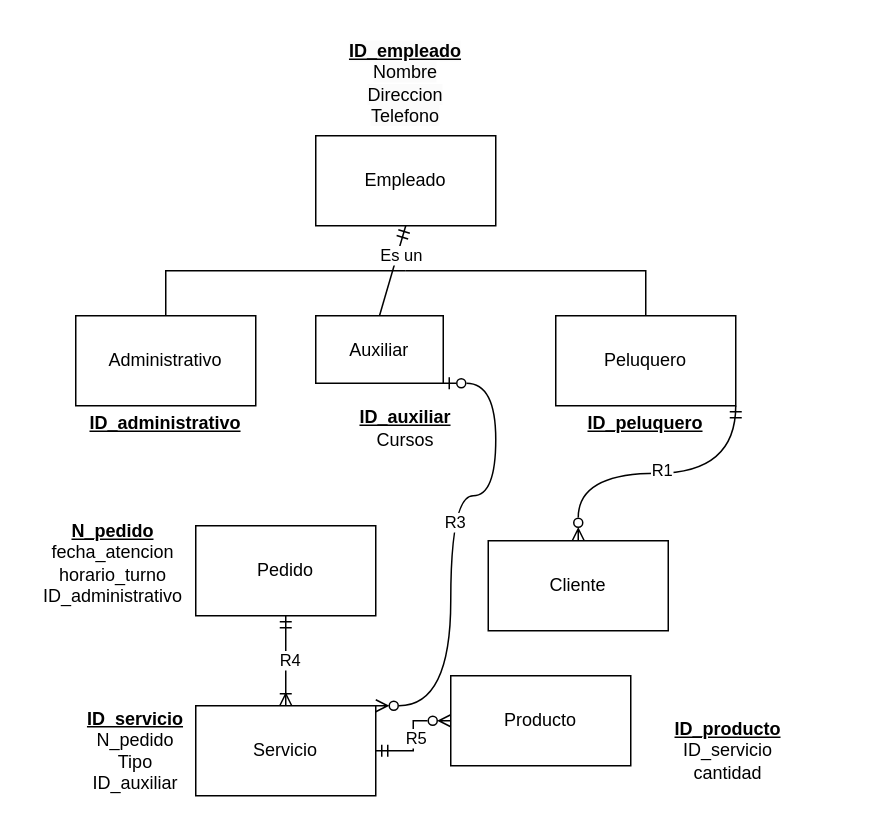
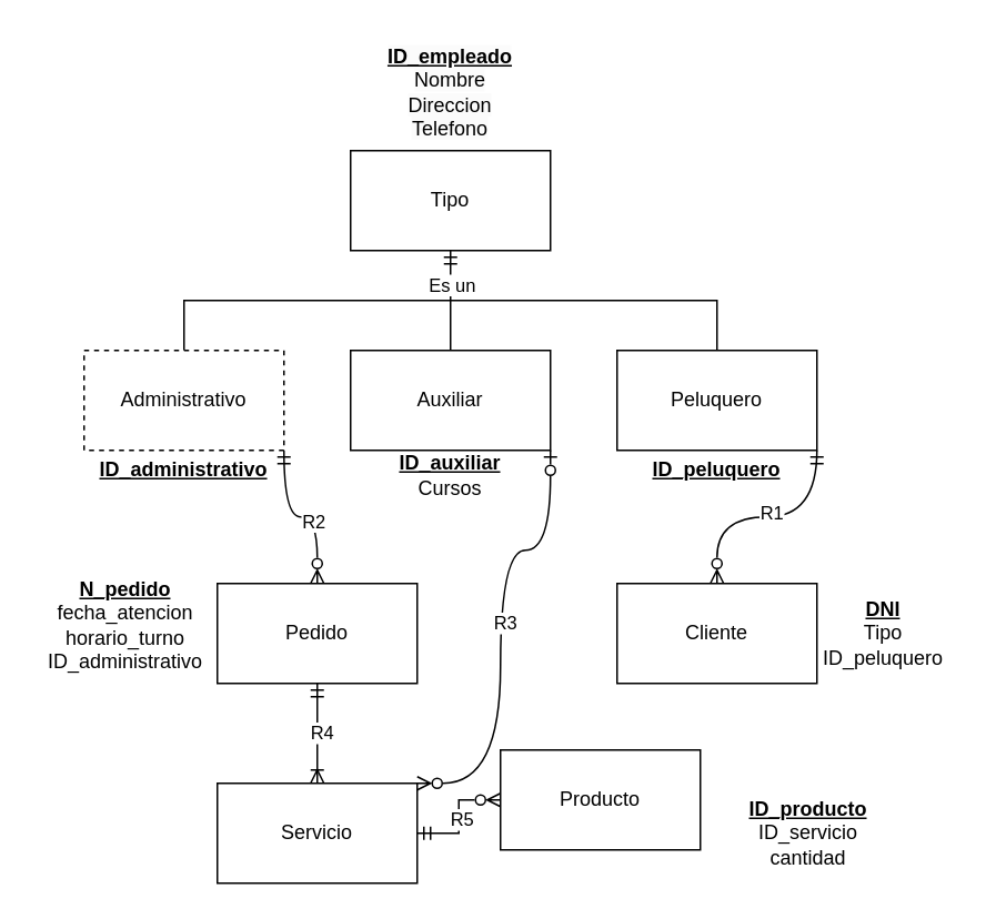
  <mxCell id="0" />
  <mxCell id="1" parent="0" />
  <mxCell id="2" style="edgeStyle=orthogonalEdgeStyle;rounded=0;orthogonalLoop=1;jettySize=auto;html=1;entryX=1;entryY=1;entryDx=0;entryDy=0;curved=1;endArrow=ERmandOne;endFill=0;startArrow=ERzeroToMany;startFill=0;" edge="1" parent="1" source="4" target="6"><mxGeometry relative="1" as="geometry" /></mxCell>
  <mxCell id="3" value="R1" style="edgeLabel;html=1;align=center;verticalAlign=middle;resizable=0;points=[];" vertex="1" connectable="0" parent="2"><mxGeometry x="0.026" y="3" relative="1" as="geometry"><mxPoint as="offset" /></mxGeometry></mxCell>
- <mxCell id="4" value="Cliente" style="rounded=0;whiteSpace=wrap;html=1;" parent="1" vertex="1"><mxGeometry x="325" y="360" width="120" height="60" as="geometry" /></mxCell>
+ <mxCell id="4" value="Cliente" style="rounded=0;whiteSpace=wrap;html=1;" parent="1" vertex="1"><mxGeometry x="370" y="350" width="120" height="60" as="geometry" /></mxCell>
+ <mxCell id="5" value="&lt;div&gt;&lt;b&gt;&lt;u&gt;DNI&lt;/u&gt;&lt;/b&gt;&lt;br&gt;&lt;/div&gt;Tipo&lt;br&gt;ID_peluquero" style="text;html=1;align=center;verticalAlign=middle;whiteSpace=wrap;rounded=0;" parent="1" vertex="1"><mxGeometry x="490" y="350" width="80" height="60" as="geometry" /></mxCell>
  <mxCell id="6" value="Peluquero" style="rounded=0;whiteSpace=wrap;html=1;" parent="1" vertex="1"><mxGeometry x="370" y="210" width="120" height="60" as="geometry" /></mxCell>
  <mxCell id="7" value="&lt;b&gt;&lt;u&gt;ID_peluquero&lt;/u&gt;&lt;/b&gt;" style="text;html=1;align=center;verticalAlign=middle;whiteSpace=wrap;rounded=0;" parent="1" vertex="1"><mxGeometry x="385" y="270" width="90" height="23" as="geometry" /></mxCell>
- <mxCell id="8" value="Empleado" style="rounded=0;whiteSpace=wrap;html=1;" parent="1" vertex="1"><mxGeometry x="210" y="90" width="120" height="60" as="geometry" /></mxCell>
+ <mxCell id="8" value="Tipo" style="rounded=0;whiteSpace=wrap;html=1;" parent="1" vertex="1"><mxGeometry x="210" y="90" width="120" height="60" as="geometry" /></mxCell>
  <mxCell id="9" style="edgeStyle=orthogonalEdgeStyle;rounded=0;orthogonalLoop=1;jettySize=auto;html=1;endArrow=none;endFill=0;" edge="1" parent="1" source="10"><mxGeometry relative="1" as="geometry"><mxPoint x="270" y="180" as="targetPoint" /><Array as="points"><mxPoint x="110" y="180" /></Array></mxGeometry></mxCell>
- <mxCell id="10" value="Administrativo" style="rounded=0;whiteSpace=wrap;html=1;" parent="1" vertex="1"><mxGeometry x="50" y="210" width="120" height="60" as="geometry" /></mxCell>
- <mxCell id="11" value="Auxiliar" style="rounded=0;whiteSpace=wrap;html=1;" parent="1" vertex="1"><mxGeometry x="210" y="210" width="85" height="45" as="geometry" /></mxCell>
+ <mxCell id="10" value="Administrativo" style="rounded=0;whiteSpace=wrap;html=1;dashed=1;" parent="1" vertex="1"><mxGeometry x="50" y="210" width="120" height="60" as="geometry" /></mxCell>
+ <mxCell id="11" value="Auxiliar" style="rounded=0;whiteSpace=wrap;html=1;" parent="1" vertex="1"><mxGeometry x="210" y="210" width="120" height="60" as="geometry" /></mxCell>
  <mxCell id="12" value="&lt;span style=&quot;color: rgb(0, 0, 0); font-family: Helvetica; font-size: 12px; font-style: normal; font-variant-ligatures: normal; font-variant-caps: normal; letter-spacing: normal; orphans: 2; text-indent: 0px; text-transform: none; widows: 2; word-spacing: 0px; -webkit-text-stroke-width: 0px; white-space: normal; background-color: rgb(251, 251, 251); text-decoration-thickness: initial; text-decoration-style: initial; text-decoration-color: initial; float: none; display: inline !important;&quot;&gt;&lt;b&gt;&lt;u&gt;ID_empleado&lt;/u&gt;&lt;/b&gt;&lt;br&gt;Nombre&lt;/span&gt;&lt;br style=&quot;forced-color-adjust: none; color: rgb(0, 0, 0); font-family: Helvetica; font-size: 12px; font-style: normal; font-variant-ligatures: normal; font-variant-caps: normal; font-weight: 400; letter-spacing: normal; orphans: 2; text-indent: 0px; text-transform: none; widows: 2; word-spacing: 0px; -webkit-text-stroke-width: 0px; white-space: normal; background-color: rgb(251, 251, 251); text-decoration-thickness: initial; text-decoration-style: initial; text-decoration-color: initial;&quot;&gt;&lt;span style=&quot;color: rgb(0, 0, 0); font-family: Helvetica; font-size: 12px; font-style: normal; font-variant-ligatures: normal; font-variant-caps: normal; font-weight: 400; letter-spacing: normal; orphans: 2; text-indent: 0px; text-transform: none; widows: 2; word-spacing: 0px; -webkit-text-stroke-width: 0px; white-space: normal; background-color: rgb(251, 251, 251); text-decoration-thickness: initial; text-decoration-style: initial; text-decoration-color: initial; float: none; display: inline !important;&quot;&gt;Direccion&lt;/span&gt;&lt;br style=&quot;forced-color-adjust: none; color: rgb(0, 0, 0); font-family: Helvetica; font-size: 12px; font-style: normal; font-variant-ligatures: normal; font-variant-caps: normal; font-weight: 400; letter-spacing: normal; orphans: 2; text-indent: 0px; text-transform: none; widows: 2; word-spacing: 0px; -webkit-text-stroke-width: 0px; white-space: normal; background-color: rgb(251, 251, 251); text-decoration-thickness: initial; text-decoration-style: initial; text-decoration-color: initial;&quot;&gt;&lt;span style=&quot;color: rgb(0, 0, 0); font-family: Helvetica; font-size: 12px; font-style: normal; font-variant-ligatures: normal; font-variant-caps: normal; font-weight: 400; letter-spacing: normal; orphans: 2; text-indent: 0px; text-transform: none; widows: 2; word-spacing: 0px; -webkit-text-stroke-width: 0px; white-space: normal; background-color: rgb(251, 251, 251); text-decoration-thickness: initial; text-decoration-style: initial; text-decoration-color: initial; float: none; display: inline !important;&quot;&gt;Telefono&lt;br&gt;&lt;/span&gt;" style="text;whiteSpace=wrap;html=1;align=center;" vertex="1" parent="1"><mxGeometry x="225" y="20" width="90" height="70" as="geometry" /></mxCell>
  <mxCell id="13" value="&lt;b&gt;&lt;u&gt;ID_auxiliar&lt;/u&gt;&lt;/b&gt;&lt;br&gt;Cursos" style="text;html=1;align=center;verticalAlign=middle;whiteSpace=wrap;rounded=0;" vertex="1" parent="1"><mxGeometry x="225" y="270" width="90" height="30" as="geometry" /></mxCell>
  <mxCell id="14" value="&lt;b&gt;&lt;u&gt;ID_administrativo&lt;/u&gt;&lt;/b&gt;" style="text;html=1;align=center;verticalAlign=middle;whiteSpace=wrap;rounded=0;" vertex="1" parent="1"><mxGeometry x="65" y="270" width="90" height="23" as="geometry" /></mxCell>
  <mxCell id="15" value="&lt;b&gt;&lt;u&gt;N_pedido&lt;/u&gt;&lt;/b&gt;&lt;br&gt;fecha_atencion&lt;br&gt;horario_turno&lt;br&gt;ID_administrativo" style="text;html=1;align=center;verticalAlign=middle;whiteSpace=wrap;rounded=0;" vertex="1" parent="1"><mxGeometry x="20" y="340" width="110" height="70" as="geometry" /></mxCell>
+ <mxCell id="16" style="edgeStyle=orthogonalEdgeStyle;rounded=0;orthogonalLoop=1;jettySize=auto;html=1;entryX=1;entryY=1;entryDx=0;entryDy=0;curved=1;endArrow=ERmandOne;endFill=0;startArrow=ERzeroToMany;startFill=0;" edge="1" parent="1" source="22" target="10"><mxGeometry relative="1" as="geometry" /></mxCell>
+ <mxCell id="17" value="R2" style="edgeLabel;html=1;align=center;verticalAlign=middle;resizable=0;points=[];" vertex="1" connectable="0" parent="16"><mxGeometry x="-0.14" y="2" relative="1" as="geometry"><mxPoint as="offset" /></mxGeometry></mxCell>
  <mxCell id="18" style="edgeStyle=orthogonalEdgeStyle;rounded=0;orthogonalLoop=1;jettySize=auto;html=1;exitX=1;exitY=0;exitDx=0;exitDy=0;entryX=1;entryY=1;entryDx=0;entryDy=0;curved=1;endArrow=ERzeroToOne;endFill=0;startArrow=ERzeroToMany;startFill=0;" edge="1" parent="1" source="25" target="11"><mxGeometry relative="1" as="geometry"><Array as="points"><mxPoint x="300" y="470" /><mxPoint x="300" y="330" /><mxPoint x="330" y="330" /></Array></mxGeometry></mxCell>
  <mxCell id="19" value="R3" style="edgeLabel;html=1;align=center;verticalAlign=middle;resizable=0;points=[];" vertex="1" connectable="0" parent="18"><mxGeometry x="0.051" y="-2" relative="1" as="geometry"><mxPoint as="offset" /></mxGeometry></mxCell>
  <mxCell id="20" style="edgeStyle=orthogonalEdgeStyle;rounded=0;orthogonalLoop=1;jettySize=auto;html=1;entryX=0.5;entryY=0;entryDx=0;entryDy=0;startArrow=ERmandOne;startFill=0;endArrow=ERoneToMany;endFill=0;" edge="1" parent="1" source="22" target="25"><mxGeometry relative="1" as="geometry" /></mxCell>
  <mxCell id="21" value="R4" style="edgeLabel;html=1;align=center;verticalAlign=middle;resizable=0;points=[];" vertex="1" connectable="0" parent="20"><mxGeometry x="-0.043" y="2" relative="1" as="geometry"><mxPoint as="offset" /></mxGeometry></mxCell>
  <mxCell id="22" value="Pedido" style="rounded=0;whiteSpace=wrap;html=1;" vertex="1" parent="1"><mxGeometry x="130" y="350" width="120" height="60" as="geometry" /></mxCell>
  <mxCell id="23" style="edgeStyle=orthogonalEdgeStyle;rounded=0;orthogonalLoop=1;jettySize=auto;html=1;entryX=0;entryY=0.5;entryDx=0;entryDy=0;startArrow=ERmandOne;startFill=0;endArrow=ERzeroToMany;endFill=0;" edge="1" parent="1" source="25" target="27"><mxGeometry relative="1" as="geometry" /></mxCell>
  <mxCell id="24" value="R5" style="edgeLabel;html=1;align=center;verticalAlign=middle;resizable=0;points=[];" vertex="1" connectable="0" parent="23"><mxGeometry x="-0.032" y="-1" relative="1" as="geometry"><mxPoint as="offset" /></mxGeometry></mxCell>
  <mxCell id="25" value="Servicio" style="rounded=0;whiteSpace=wrap;html=1;" vertex="1" parent="1"><mxGeometry x="130" y="470" width="120" height="60" as="geometry" /></mxCell>
- <mxCell id="26" value="&lt;b&gt;&lt;u&gt;ID_servicio&lt;/u&gt;&lt;/b&gt;&lt;br&gt;N_pedido&lt;br&gt;Tipo&lt;br&gt;ID_auxiliar" style="text;html=1;align=center;verticalAlign=middle;whiteSpace=wrap;rounded=0;" vertex="1" parent="1"><mxGeometry x="50" y="470" width="80" height="60" as="geometry" /></mxCell>
  <mxCell id="27" value="Producto" style="rounded=0;whiteSpace=wrap;html=1;" vertex="1" parent="1"><mxGeometry x="300" y="450" width="120" height="60" as="geometry" /></mxCell>
  <mxCell id="28" value="&lt;b&gt;&lt;u&gt;ID_producto&lt;/u&gt;&lt;/b&gt;&lt;br&gt;ID_servicio&lt;br&gt;cantidad" style="text;html=1;align=center;verticalAlign=middle;whiteSpace=wrap;rounded=0;" vertex="1" parent="1"><mxGeometry x="450" y="470" width="70" height="60" as="geometry" /></mxCell>
  <mxCell id="29" value="" style="endArrow=ERmandOne;html=1;rounded=0;entryX=0.5;entryY=1;entryDx=0;entryDy=0;endFill=0;exitX=0.5;exitY=0;exitDx=0;exitDy=0;" edge="1" parent="1" source="11" target="8"><mxGeometry width="50" height="50" relative="1" as="geometry"><mxPoint x="270" y="200" as="sourcePoint" /><mxPoint x="280" y="170" as="targetPoint" /></mxGeometry></mxCell>
  <mxCell id="30" value="Es un" style="edgeLabel;html=1;align=center;verticalAlign=middle;resizable=0;points=[];" vertex="1" connectable="0" parent="29"><mxGeometry x="0.613" y="1" relative="1" as="geometry"><mxPoint x="1" y="8" as="offset" /></mxGeometry></mxCell>
  <mxCell id="31" value="" style="endArrow=none;html=1;rounded=0;edgeStyle=orthogonalEdgeStyle;exitX=0.5;exitY=0;exitDx=0;exitDy=0;" edge="1" parent="1" source="6"><mxGeometry width="50" height="50" relative="1" as="geometry"><mxPoint x="430" y="200" as="sourcePoint" /><mxPoint x="270" y="180" as="targetPoint" /><Array as="points"><mxPoint x="430" y="180" /></Array></mxGeometry></mxCell>
